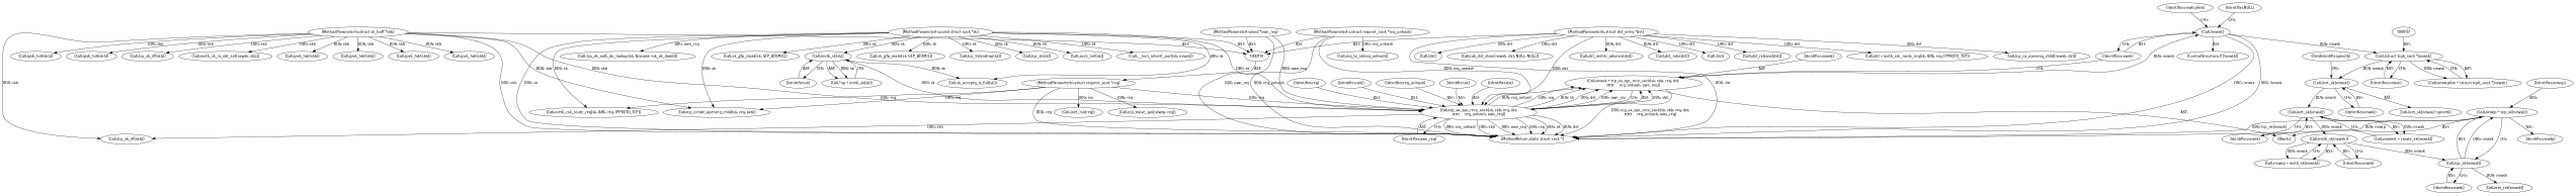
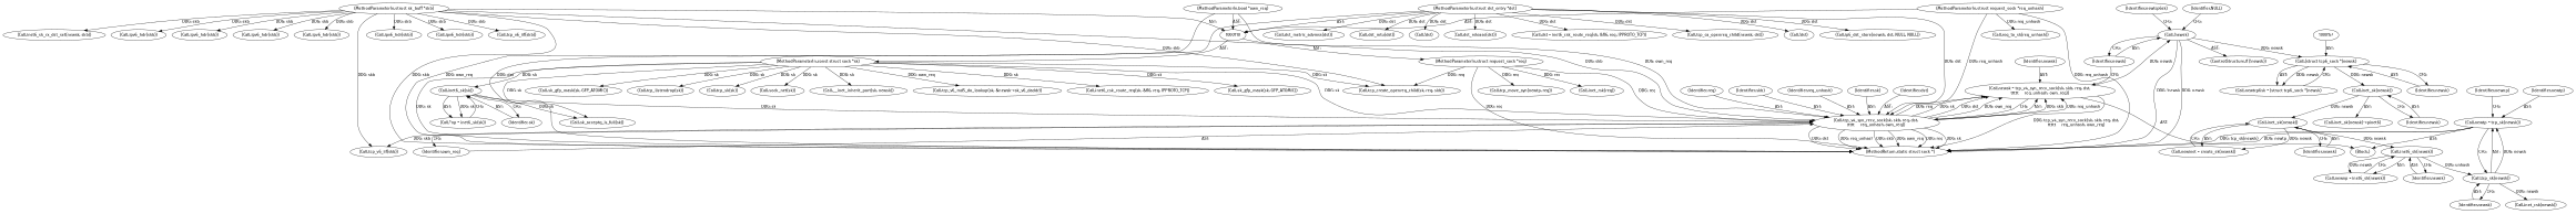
  digraph {
    fontname="Fira Sans"
    node [fontname="Fira Sans"]
    edge [fontname="Fira Sans"]
    n1 [label="(Call,newtp = tcp_sk(newsk))"]
    n2 [label="(Call,tcp_sk(newsk))"]
    n3 [label="(MethodReturn,static struct sock *)"]
    n4 [label="(Block,)"]
    n5 [label="(Identifier,newsk)"]
    n6 [label="(Call,inet_csk(newsk))"]
    n7 [label="(Call,inet6_sk(newsk))"]
    n8 [label="(Identifier,newsk)"]
    n9 [label="(Call,newnp = inet6_sk(newsk))"]
    n10 [label="(Call,inet_sk(newsk))"]
    n11 [label="(Call,newinet = create_sk(newsk))"]
    n12 [label="(Identifier,newsk)"]
    n13 [label="(Call,inet_sk(newsk))"]
    n14 [label="(Call,inet_sk(newsk)->pinet6)"]
    n15 [label="(Identifier,newsk)"]
    n16 [label="(Call,(struct tcp6_sock *)newsk)"]
    n17 [label="(Identifier,newsk)"]
    n18 [label="(Call,newtcp6sk = (struct tcp6_sock *)newsk)"]
    n19 [label="(Call,!newsk)"]
    n20 [label="(Identifier,newsk)"]
    n21 [label="(ControlStructure,if (!newsk))"]
    n22 [label="(Call,newsk = tcp_v4_syn_recv_sock(sk, skb, req, dst,\n\t\t\t\t\t     req_unhash, own_req))"]
    n23 [label="(Call,tcp_v4_syn_recv_sock(sk, skb, req, dst,\n\t\t\t\t\t     req_unhash, own_req))"]
    n24 [label="(Call,tcp_v6_iif(skb))"]
    n25 [label="(Identifier,own_req)"]
    n26 [label="(Call,inet6_sk(sk))"]
    n27 [label="(Identifier,sk)"]
    n28 [label="(Call,sk_acceptq_is_full(sk))"]
    n29 [label="(Call,*np = inet6_sk(sk))"]
    n30 [label="(MethodParameterIn,const struct sock *sk)"]
    n31 [label="(Call,sk_gfp_mask(sk, GFP_ATOMIC))"]
    n32 [label="(Call,tcp_listendrop(sk))"]
    n33 [label="(Call,tcp_sk(sk))"]
    n34 [label="(Call,sock_net(sk))"]
    n35 [label="(Call,__inet_inherit_port(sk, newsk))"]
    n36 [label="(Call,tcp_create_openreq_child(sk, req, skb))"]
    n37 [label="(Call,tcp_v6_md5_do_lookup(sk, &newsk->sk_v6_daddr))"]
    n38 [label="(Call,inet6_csk_route_req(sk, &fl6, req, IPPROTO_TCP))"]
    n39 [label="(Call,sk_gfp_mask(sk, GFP_ATOMIC))"]
    1000110
    n41 [label="(MethodParameterIn,struct request_sock *req)"]
    n42 [label="(MethodParameterIn,struct sk_buff *skb)"]
    n43 [label="(Call,ipv6_hdr(skb))"]
    n44 [label="(Call,ipv6_hdr(skb))"]
    n45 [label="(Call,tcp_v6_iif(skb))"]
    n46 [label="(Call,inet6_sk_rx_dst_set(newsk, skb))"]
    n47 [label="(Call,ipv6_hdr(skb))"]
    n48 [label="(Call,ipv6_hdr(skb))"]
    n49 [label="(Call,ipv6_hdr(skb))"]
    n50 [label="(Call,ipv6_hdr(skb))"]
    n51 [label="(Call,inet_rsk(req))"]
    n52 [label="(Call,tcp_move_syn(newtp, req))"]
    n53 [label="(MethodParameterIn,struct dst_entry *dst)"]
    n54 [label="(Call,dst_metric_advmss(dst))"]
    n55 [label="(Call,dst_mtu(dst))"]
    n56 [label="(Call,!dst)"]
    n57 [label="(Call,dst_release(dst))"]
    n58 [label="(Call,dst = inet6_csk_route_req(sk, &fl6, req, IPPROTO_TCP))"]
    n59 [label="(Call,tcp_ca_openreq_child(newsk, dst))"]
    n60 [label="(Call,!dst)"]
    n61 [label="(Call,ip6_dst_store(newsk, dst, NULL, NULL))"]
    n62 [label="(MethodParameterIn,struct request_sock *req_unhash)"]
    n63 [label="(Call,req_to_sk(req_unhash))"]
    n64 [label="(MethodParameterIn,bool *own_req)"]
    n65 [label="(Identifier,req)"]
-   n66 [label="(FieldIdentifier,pinet6)"]
    n67 [label="(Identifier,skb)"]
    n68 [label="(Identifier,newsk)"]
    n69 [label="(Identifier,req_unhash)"]
    n70 [label="(Identifier,newnp)"]
    n71 [label="(Identifier,newtp)"]
    n72 [label="(Identifier,newtcp6sk)"]
    n73 [label="(Identifier,sk)"]
    n74 [label="(Identifier,dst)"]
    n75 [label="(Identifier,NULL)"]
    1000157
    n1 -> n2 [label="CFG: "]
    n1 -> n3 [label="DDG: tcp_sk(newsk)"]
    n1 -> n3 [label="DDG: newtp"]
    n1 -> n4 [label="AST: "]
    n2 -> n1 [label="AST: "]
    n2 -> n1 [label="DDG: newsk"]
    n2 -> n5 [label="CFG: "]
    n2 -> n6 [label="DDG: newsk"]
    n5 -> n2 [label="AST: "]
-   n7 -> n2 [label="DDG: newsk"]
+   n7 -> n2 [label="DDG: unhash"]
    n7 -> n8 [label="CFG: "]
    n7 -> n9 [label="AST: "]
    n7 -> n9 [label="DDG: newsk"]
    n8 -> n7 [label="AST: "]
    n9 -> n7 [label="CFG: "]
    n10 -> n7 [label="DDG: newsk"]
    n10 -> n11 [label="AST: "]
    n10 -> n11 [label="DDG: newsk"]
    n10 -> n12 [label="CFG: "]
    n11 -> n10 [label="CFG: "]
    n12 -> n10 [label="AST: "]
    n13 -> n10 [label="DDG: newsk"]
    n13 -> n14 [label="AST: "]
    n13 -> n15 [label="CFG: "]
    n15 -> n13 [label="AST: "]
    n16 -> n13 [label="DDG: newsk"]
    n16 -> n17 [label="CFG: "]
    n16 -> n18 [label="AST: "]
    n16 -> n18 [label="DDG: newsk"]
    n17 -> n16 [label="AST: "]
    n18 -> n16 [label="CFG: "]
    n19 -> n3 [label="DDG: newsk"]
    n19 -> n3 [label="DDG: !newsk"]
    n19 -> n16 [label="DDG: newsk"]
    n19 -> n20 [label="CFG: "]
    n19 -> n21 [label="AST: "]
    n20 -> n19 [label="AST: "]
    n20 -> n22 [label="CFG: "]
    n22 -> n3 [label="DDG: tcp_v4_syn_recv_sock(sk, skb, req, dst,\n\t\t\t\t\t     req_unhash, own_req)"]
    n22 -> n4 [label="AST: "]
    n22 -> n19 [label="DDG: newsk"]
    n22 -> n23 [label="CFG: "]
    n23 -> n3 [label="DDG: skb"]
    n23 -> n3 [label="DDG: own_req"]
    n23 -> n3 [label="DDG: req"]
    n23 -> n3 [label="DDG: sk"]
    n23 -> n3 [label="DDG: dst"]
    n23 -> n3 [label="DDG: req_unhash"]
    n23 -> n22 [label="AST: "]
    n23 -> n22 [label="DDG: skb"]
    n23 -> n22 [label="DDG: req_unhash"]
    n23 -> n22 [label="DDG: req"]
    n23 -> n22 [label="DDG: sk"]
    n23 -> n22 [label="DDG: dst"]
    n23 -> n22 [label="DDG: own_req"]
    n23 -> n24 [label="DDG: skb"]
    n23 -> n25 [label="CFG: "]
    n25 -> n23 [label="AST: "]
    n26 -> n23 [label="DDG: sk"]
    n26 -> n27 [label="CFG: "]
    n26 -> n28 [label="DDG: sk"]
    n26 -> n29 [label="AST: "]
    n26 -> n29 [label="DDG: sk"]
    n27 -> n26 [label="AST: "]
    n29 -> n26 [label="CFG: "]
    n30 -> n3 [label="DDG: sk"]
    n30 -> n23 [label="DDG: sk"]
    n30 -> n26 [label="DDG: sk"]
    n30 -> n28 [label="DDG: sk"]
    n30 -> n31 [label="DDG: sk"]
    n30 -> n32 [label="DDG: sk"]
    n30 -> n33 [label="DDG: sk"]
    n30 -> n34 [label="DDG: sk"]
    n30 -> n35 [label="DDG: sk"]
    n30 -> n36 [label="DDG: sk"]
    n30 -> n37 [label="DDG: own_req"]
    n30 -> n38 [label="DDG: sk"]
    n30 -> n39 [label="DDG: sk"]
-   n30 -> 1000110 [label="AST: "]
+   1000110 -> n30 [label="AST: "]
    1000110 -> n41 [label="AST: "]
    n41 -> n3 [label="DDG: req"]
    n41 -> n23 [label="DDG: req"]
    n41 -> n36 [label="DDG: req"]
-   n41 -> n38 [label="DDG: req"]
    n41 -> n51 [label="DDG: req"]
    n41 -> n52 [label="DDG: req"]
    n42 -> n3 [label="DDG: skb"]
    n42 -> n23 [label="DDG: skb"]
    n42 -> n24 [label="DDG: skb"]
    n42 -> n36 [label="DDG: skb"]
    n42 -> 1000110 [label="AST: "]
    n42 -> n43 [label="DDG: skb"]
    n42 -> n44 [label="DDG: skb"]
    n42 -> n45 [label="DDG: skb"]
    n42 -> n46 [label="DDG: skb"]
    n42 -> n47 [label="DDG: skb"]
    n42 -> n48 [label="DDG: skb"]
    n42 -> n49 [label="DDG: skb"]
    n42 -> n50 [label="DDG: skb"]
    n53 -> n3 [label="DDG: dst"]
    n53 -> n23 [label="DDG: dst"]
    n53 -> 1000110 [label="AST: "]
    n53 -> n54 [label="DDG: dst"]
    n53 -> n55 [label="DDG: dst"]
    n53 -> n56 [label="DDG: dst"]
    n53 -> n57 [label="DDG: dst"]
    n53 -> n58 [label="DDG: dst"]
    n53 -> n59 [label="DDG: dst"]
    n53 -> n60 [label="DDG: dst"]
    n53 -> n61 [label="DDG: dst"]
    n62 -> n3 [label="DDG: req_unhash"]
    n62 -> n23 [label="DDG: req_unhash"]
    n62 -> 1000110 [label="AST: "]
    n62 -> n63 [label="DDG: req_unhash"]
    n64 -> n3 [label="DDG: own_req"]
    n64 -> n23 [label="DDG: own_req"]
    n64 -> 1000110 [label="AST: "]
    n65 -> n23 [label="AST: "]
-   n66 -> n13 [label="CFG: "]
    n67 -> n23 [label="AST: "]
    n68 -> n22 [label="AST: "]
    n69 -> n23 [label="AST: "]
-   n70 -> n1 [label="DDG: "]
-   n1 -> n71 [label="AST: "]
+   n70 -> n1 [label="CFG: "]
+   n71 -> n1 [label="AST: "]
    n72 -> n19 [label="CFG: "]
    n73 -> n23 [label="AST: "]
    n74 -> n23 [label="AST: "]
    n75 -> n19 [label="CFG: "]
    1000157 -> n16 [label="AST: "]
  }
